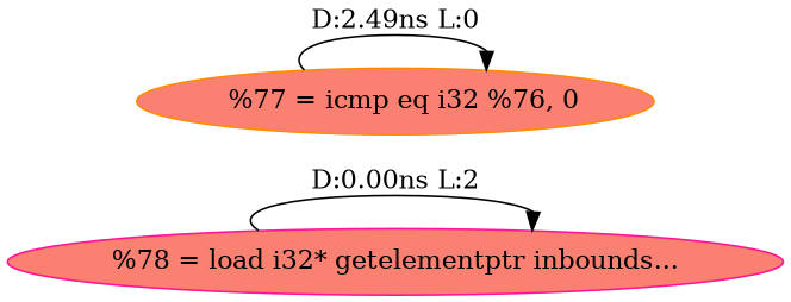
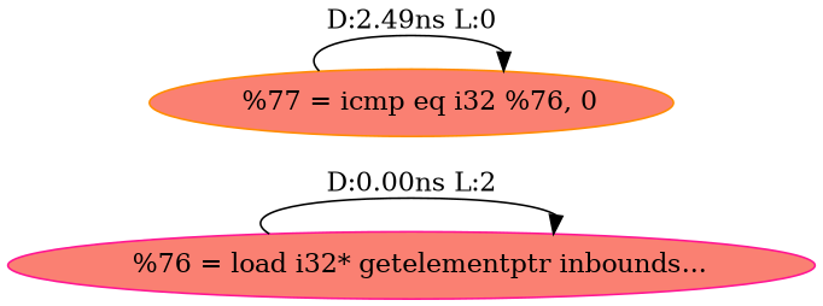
  digraph {
    rankdir=LR
    node [style=filled fillcolor=salmon]
    edge [color=black]
-   n1 [label="%78 = load i32* getelementptr inbounds..." color=deeppink]
+   n1 [label="  %76 = load i32* getelementptr inbounds..." color=deeppink]
    n2 [label="  %77 = icmp eq i32 %76, 0" color=darkorange]
    n1 -> n1 [label="D:0.00ns L:2"]
    n2 -> n2 [label="D:2.49ns L:0"]
  }
